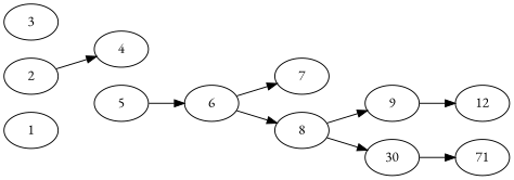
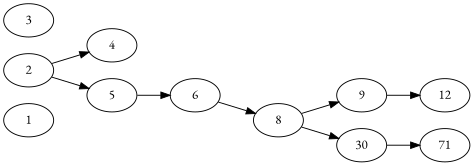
  digraph {
    fontname="EB Garamond"
    rankdir=LR
    node [alpha=0.17 fontname="EB Garamond"]
    edge [fontname="EB Garamond"]
    1 [alpha=0.20 expect_size=16305482562011136000]
    2 [expect_size=851070477194493952]
    4 [alpha=0.06 expect_size=3858754093878407]
    5 [alpha=0.16 expect_size=198057237364999192576]
    6 [alpha=0.04 expect_size=52598414164099072000]
-   7 [alpha=0.18 expect_size=12911231298424448]
    8 [alpha=0.10 expect_size=10253372857887227904]
    3 [alpha=0.07 expect_size=61210570406324338688]
    9 [alpha=0.03 expect_size=4030026822392479744]
    n10 [alpha=0.04 expect_size=104695785710721957888 label=30]
    12 [alpha=0.05 expect_size=26364825070559297536]
    n12 [expect_size=8623115773973513 label=71]
    2 -> 4
+   2 -> 5
    5 -> 6
-   6 -> 7
    6 -> 8
    8 -> 9
    8 -> n10
    9 -> 12
    n10 -> n12
  }
